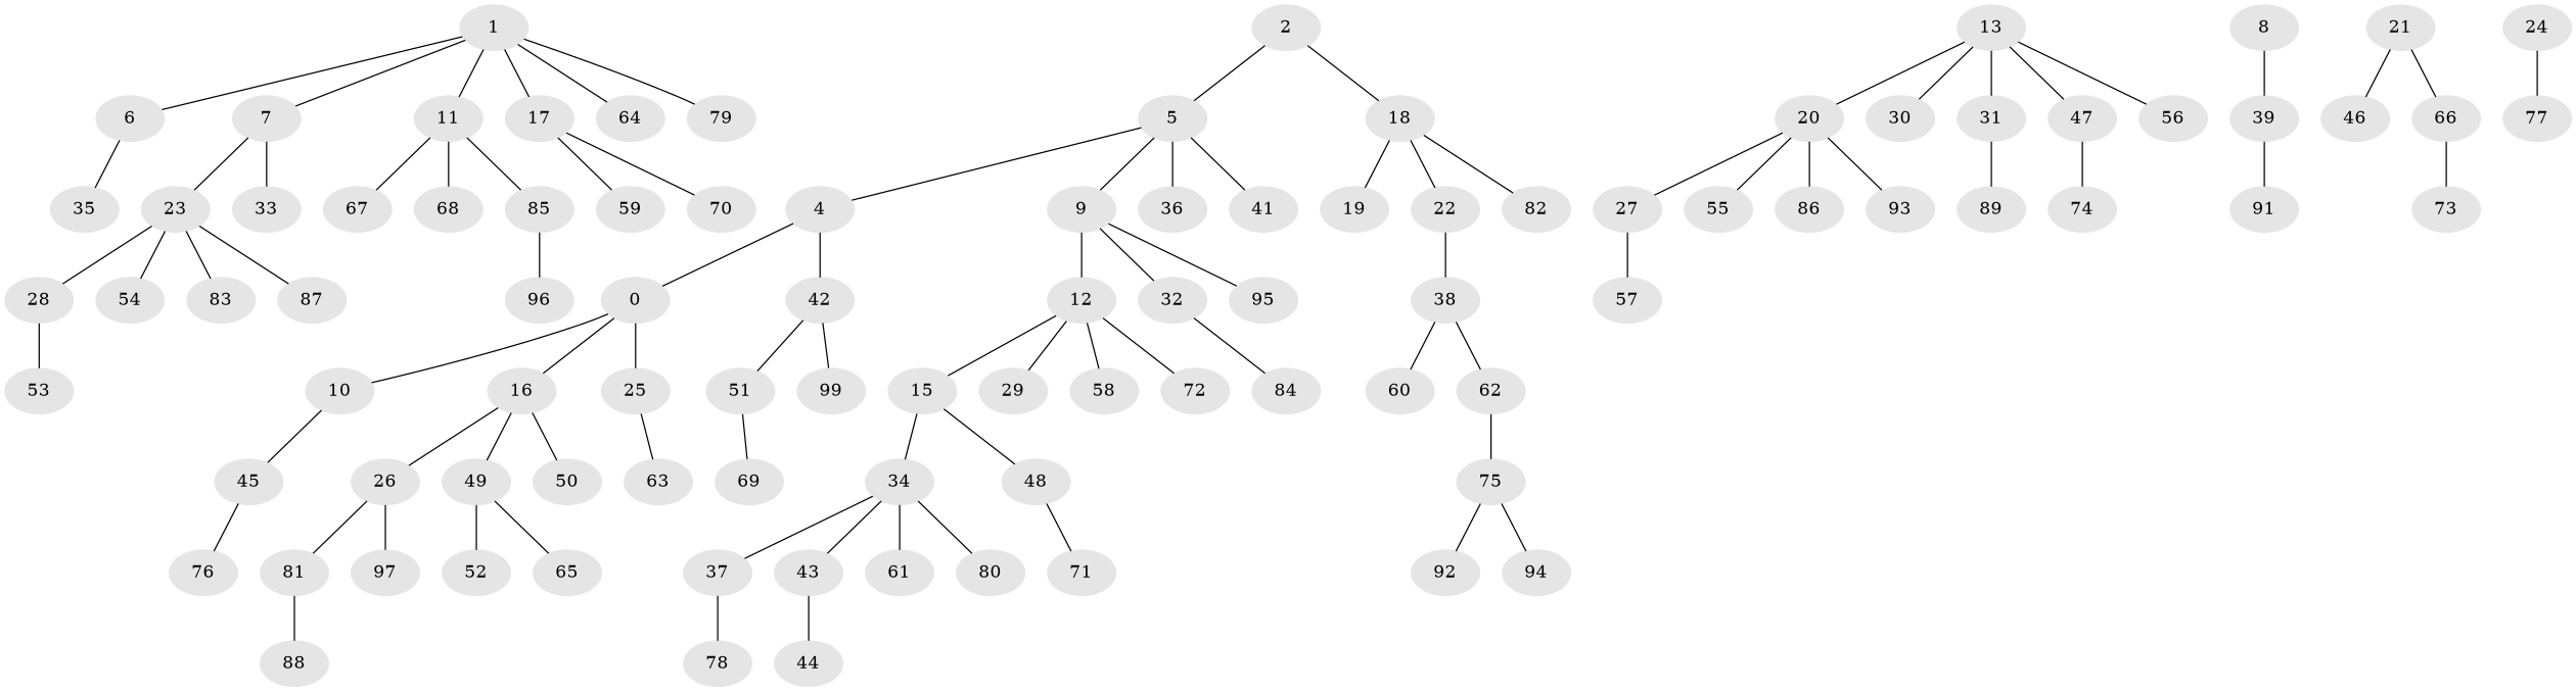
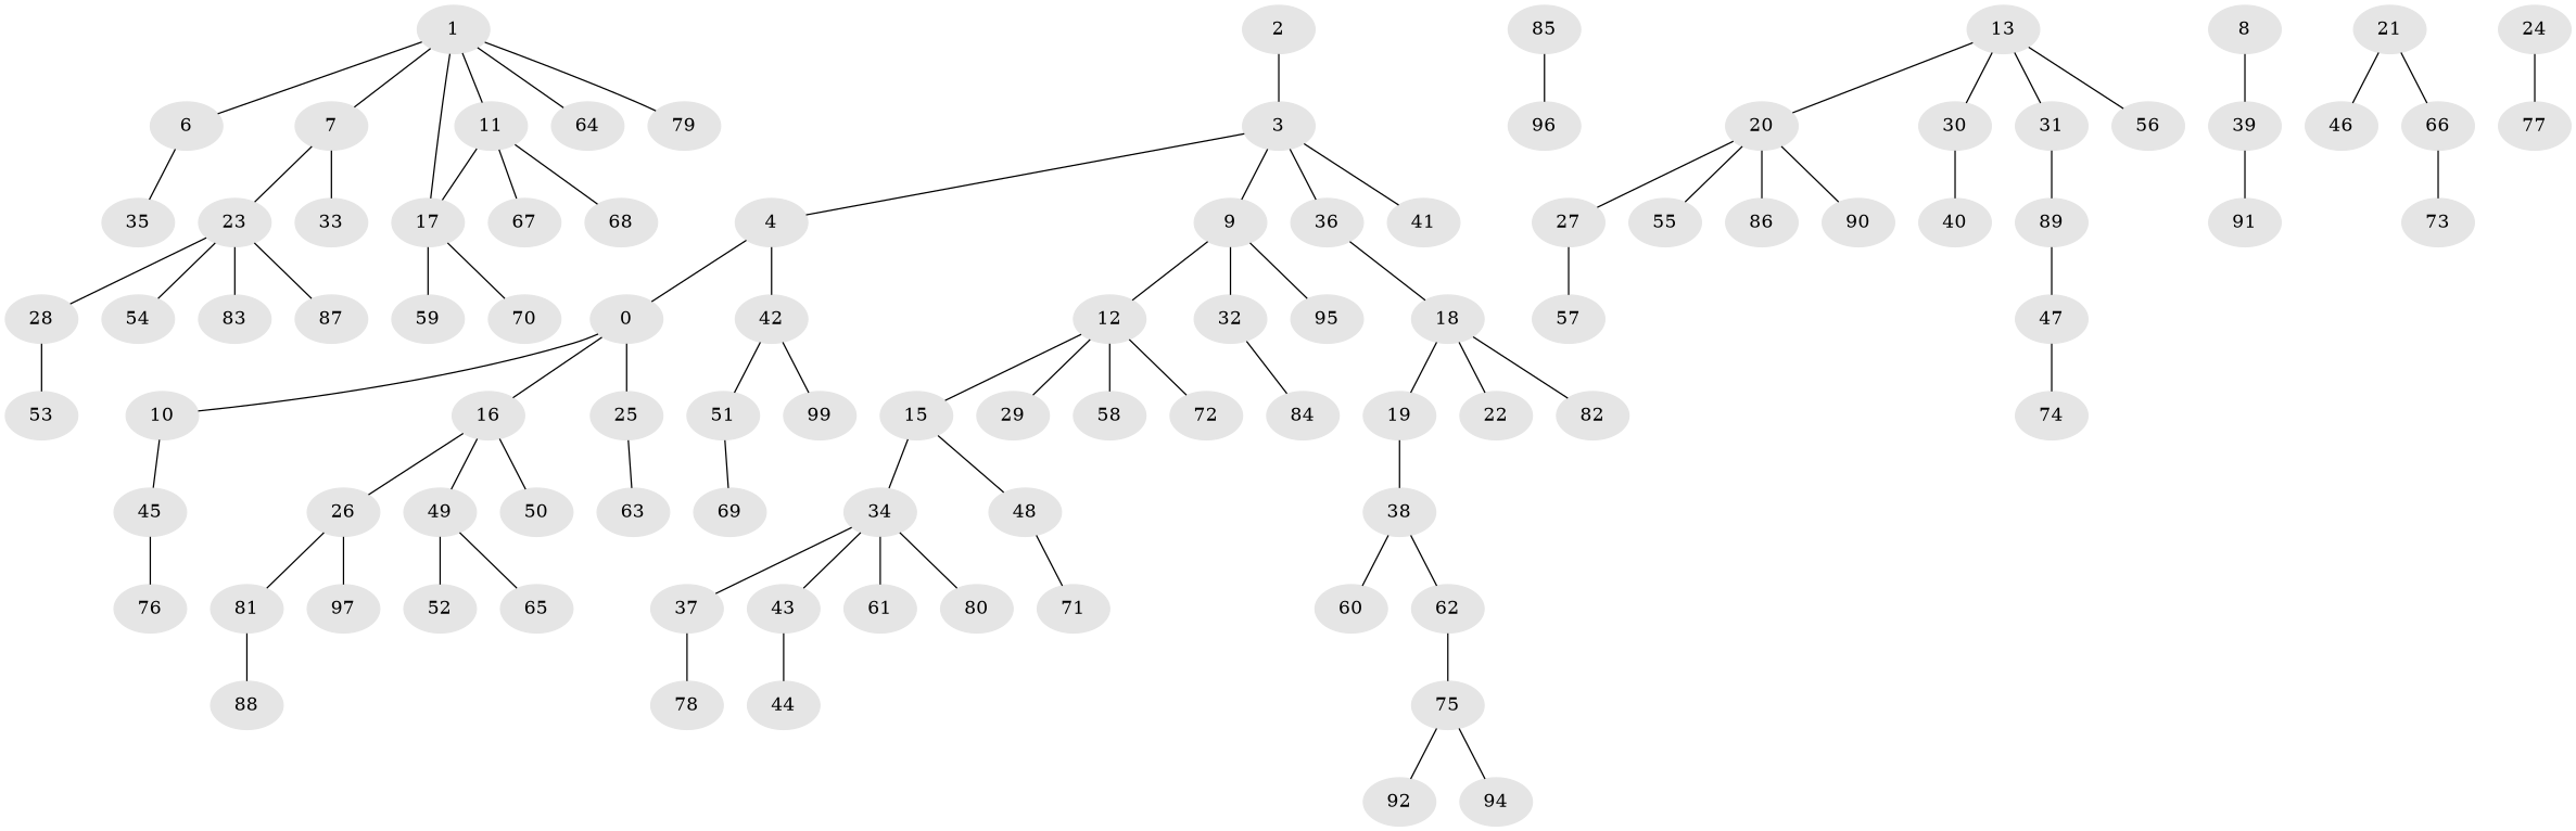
  graph {
    node [color=gray90 style=filled]
    1
    6
    7
    11
    17
    64
    79
    2
-   3 [label=5]
+   3
    18
    35
    23
    33
    67
    68
    85
    13
    20
    30
    31
    47
    56
    59
    70
    4
    9
    36
    41
    19
    22
    82
    n32 [label=0]
    42
    8
    39
    12
    32
    95
    10
    16
    25
    51
    n43 [label=99]
    45
    26
    49
    50
    63
    28
    54
    83
    87
    91
    15
    29
    58
    72
    84
    76
    96
    34
    48
    27
    55
    86
-   93
+   93 [label=90]
+   40
    89
    74
    21
    46
    66
    24
    77
    37
    43
    61
    80
    71
    81
    97
    52
    65
    38
    57
    73
    60
    62
    53
    88
    78
    44
    75
    69
    92
    94
    1 -- 6
    1 -- 7
    1 -- 11
    1 -- 17
    1 -- 64
    1 -- 79
    6 -- 35
    7 -- 23
    7 -- 33
    11 -- 67
    11 -- 68
-   11 -- 85
+   11 -- 17
    17 -- 59
    17 -- 70
    2 -- 3
-   2 -- 18
+   36 -- 18
    3 -- 4
    3 -- 9
    3 -- 36
    3 -- 41
    18 -- 19
    18 -- 22
    18 -- 82
    23 -- 28
    23 -- 54
    23 -- 83
    23 -- 87
    85 -- 96
    13 -- 20
    13 -- 30
    13 -- 31
-   13 -- 47
+   89 -- 47
    13 -- 56
    20 -- 27
    20 -- 55
    20 -- 86
    20 -- 93
+   30 -- 40
    31 -- 89
    47 -- 74
    4 -- n32
    4 -- 42
    9 -- 12
    9 -- 32
    9 -- 95
-   22 -- 38
+   19 -- 38
    n32 -- 10
    n32 -- 16
    n32 -- 25
    42 -- 51
    42 -- n43
    8 -- 39
    39 -- 91
    12 -- 15
    12 -- 29
    12 -- 58
    12 -- 72
    32 -- 84
    10 -- 45
    16 -- 26
    16 -- 49
    16 -- 50
    25 -- 63
    51 -- 69
    45 -- 76
    26 -- 81
    26 -- 97
    49 -- 52
    49 -- 65
    28 -- 53
    15 -- 34
    15 -- 48
    34 -- 37
    34 -- 43
    34 -- 61
    34 -- 80
    48 -- 71
    27 -- 57
    21 -- 46
    21 -- 66
    66 -- 73
    24 -- 77
    37 -- 78
    43 -- 44
    81 -- 88
    38 -- 60
    38 -- 62
    62 -- 75
    75 -- 92
    75 -- 94
  }
